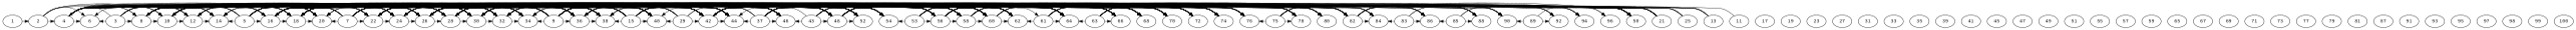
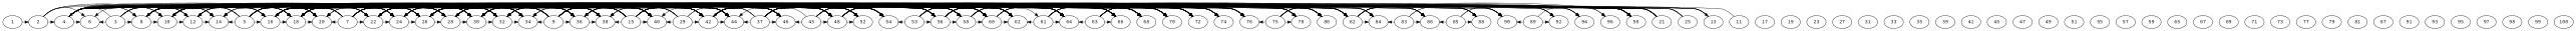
  digraph {
    fontname="Source Code Pro"
    node [fontname="Source Code Pro"]
    edge [constraint=false fontname="Source Code Pro"]
    n1 [label=1]
    n2 [label=2]
    n3 [label=4]
    n4 [label=6]
    n5 [label=8]
    n6 [label=10]
    n7 [label=12]
    n8 [label=14]
    n9 [label=16]
    n10 [label=18]
    n11 [label=20]
    n12 [label=22]
    n13 [label=24]
    n14 [label=26]
    n15 [label=28]
    n16 [label=30]
    n17 [label=32]
    n18 [label=34]
    n19 [label=36]
    n20 [label=38]
    n21 [label=40]
    n22 [label=42]
    n23 [label=44]
    n24 [label=46]
    n25 [label=48]
    n26 [label=52]
    n27 [label=54]
    n28 [label=56]
    n29 [label=58]
    n30 [label=60]
    n31 [label=62]
    n32 [label=64]
    n33 [label=66]
    n34 [label=68]
    n35 [label=70]
    n36 [label=72]
    n37 [label=74]
    n38 [label=50]
    n39 [label=3]
    n40 [label=76]
    n41 [label=78]
    n42 [label=80]
    n43 [label=82]
    n44 [label=84]
    n45 [label=86]
    n46 [label=88]
    n47 [label=90]
    n48 [label=92]
    n49 [label=94]
    n50 [label=61]
    n51 [label=96]
    n52 [label=5]
    n53 [label=7]
    n54 [label=9]
    n55 [label=11]
    n56 [label=13]
    n57 [label=15]
    n58 [label=17]
    n59 [label=19]
    n60 [label=21]
    n61 [label=23]
    n62 [label=25]
    n63 [label=27]
    n64 [label=29]
    n65 [label=31]
    n66 [label=33]
    n67 [label=35]
    n68 [label=37]
    n69 [label=39]
    n70 [label=41]
    n71 [label=43]
    n72 [label=45]
    n73 [label=47]
    n74 [label=49]
    n75 [label=51]
    n76 [label=53]
    n77 [label=55]
    n78 [label=57]
    n79 [label=59]
    n80 [label=63]
    n81 [label=65]
    n82 [label=67]
    n83 [label=69]
    n84 [label=71]
    n85 [label=73]
    n86 [label=75]
    n87 [label=77]
    n88 [label=79]
    n89 [label=81]
    n90 [label=83]
    n91 [label=85]
    n92 [label=87]
    n93 [label=89]
    n94 [label=91]
    n95 [label=93]
    n96 [label=95]
    n97 [label=97]
    n98 [label=98]
    n99 [label=99]
    n100 [label=100]
    n1 -> n2
    n2 -> n3
    n2 -> n4
    n2 -> n5
    n2 -> n6
    n2 -> n7
    n3 -> n4
    n3 -> n5
    n3 -> n6
    n3 -> n7
    n3 -> n8
    n3 -> n9
    n3 -> n10
    n3 -> n11
    n3 -> n12
    n3 -> n13
    n3 -> n14
    n3 -> n15
    n3 -> n16
    n3 -> n17
    n3 -> n18
    n3 -> n19
    n3 -> n20
    n3 -> n21
    n3 -> n22
    n3 -> n23
    n3 -> n24
    n3 -> n25
    n3 -> n26
    n3 -> n27
    n3 -> n28
    n3 -> n29
    n3 -> n30
    n3 -> n31
    n3 -> n32
    n3 -> n33
    n3 -> n34
    n3 -> n35
    n3 -> n36
    n3 -> n37
    n5 -> n6
    n5 -> n7
    n5 -> n8
    n5 -> n9
    n5 -> n10
    n5 -> n11
    n5 -> n12
    n5 -> n13
    n5 -> n14
    n5 -> n15
    n5 -> n16
    n5 -> n17
    n5 -> n18
    n5 -> n19
    n5 -> n20
    n5 -> n21
    n5 -> n22
    n5 -> n23
    n5 -> n24
    n5 -> n25
    n5 -> n26
    n5 -> n27
    n5 -> n28
    n5 -> n29
    n5 -> n30
    n5 -> n31
    n5 -> n32
    n5 -> n33
    n5 -> n34
    n5 -> n35
    n5 -> n36
    n5 -> n38
    n6 -> n7
    n6 -> n8
    n6 -> n9
    n6 -> n10
    n6 -> n11
    n6 -> n12
    n6 -> n13
    n6 -> n14
    n6 -> n15
    n6 -> n16
    n6 -> n17
    n6 -> n18
    n6 -> n19
    n6 -> n20
    n6 -> n21
    n6 -> n22
    n6 -> n23
    n6 -> n24
    n6 -> n25
    n6 -> n26
    n6 -> n27
    n6 -> n28
    n6 -> n29
    n6 -> n30
    n6 -> n31
    n6 -> n32
    n6 -> n33
    n6 -> n34
    n6 -> n38
    n7 -> n8
    n7 -> n9
    n7 -> n10
    n7 -> n11
    n9 -> n10
    n9 -> n11
    n9 -> n12
    n9 -> n13
    n9 -> n14
    n9 -> n15
    n9 -> n16
    n9 -> n17
    n9 -> n18
    n9 -> n19
    n9 -> n20
    n9 -> n21
    n9 -> n22
    n9 -> n23
    n9 -> n24
    n9 -> n25
    n9 -> n26
    n9 -> n27
    n9 -> n28
    n9 -> n29
    n9 -> n30
    n9 -> n31
    n9 -> n32
    n9 -> n33
    n9 -> n34
    n9 -> n35
    n9 -> n36
    n9 -> n37
    n9 -> n38
    n9 -> n40
    n9 -> n41
    n9 -> n42
    n9 -> n43
    n9 -> n44
    n9 -> n45
    n9 -> n46
    n9 -> n47
    n9 -> n48
    n9 -> n49
    n10 -> n11
    n10 -> n12
    n10 -> n13
    n10 -> n14
    n10 -> n15
    n10 -> n16
    n10 -> n17
    n10 -> n18
    n10 -> n19
    n10 -> n20
    n10 -> n21
    n10 -> n22
    n10 -> n23
    n10 -> n24
    n10 -> n25
    n10 -> n26
    n10 -> n27
    n10 -> n28
    n10 -> n29
    n10 -> n30
    n10 -> n31
    n10 -> n32
    n10 -> n33
    n10 -> n35
    n10 -> n36
    n10 -> n37
    n10 -> n38
    n10 -> n40
    n10 -> n41
    n10 -> n50
    n12 -> n13
    n12 -> n14
    n12 -> n15
    n12 -> n16
    n12 -> n17
    n12 -> n18
    n12 -> n19
    n12 -> n20
    n12 -> n21
    n12 -> n22
    n12 -> n23
    n12 -> n24
    n12 -> n25
    n12 -> n26
    n12 -> n27
    n12 -> n28
    n12 -> n29
    n12 -> n30
    n12 -> n31
    n12 -> n32
    n12 -> n33
    n12 -> n34
    n12 -> n38
    n13 -> n14
    n13 -> n15
    n13 -> n16
    n13 -> n17
    n13 -> n18
    n13 -> n19
    n13 -> n20
    n14 -> n15
    n14 -> n16
    n14 -> n17
    n14 -> n18
    n14 -> n19
    n14 -> n20
    n14 -> n21
    n14 -> n22
    n14 -> n23
    n14 -> n24
    n14 -> n25
    n14 -> n26
    n14 -> n27
    n14 -> n29
    n14 -> n30
    n14 -> n31
    n14 -> n32
    n14 -> n33
    n14 -> n34
    n14 -> n35
    n14 -> n36
    n14 -> n37
    n14 -> n38
    n14 -> n40
    n14 -> n41
    n14 -> n42
    n14 -> n43
    n14 -> n44
    n14 -> n45
    n14 -> n46
    n14 -> n47
    n14 -> n48
    n14 -> n49
    n14 -> n51
    n15 -> n16
    n15 -> n17
    n15 -> n18
    n15 -> n19
    n15 -> n20
    n15 -> n21
    n15 -> n22
    n15 -> n23
    n15 -> n24
    n15 -> n25
    n15 -> n26
    n15 -> n27
    n15 -> n28
    n15 -> n29
    n15 -> n30
    n15 -> n31
    n15 -> n32
    n15 -> n33
    n15 -> n34
    n15 -> n38
    n16 -> n17
    n16 -> n18
    n16 -> n19
    n16 -> n20
    n16 -> n21
    n16 -> n22
    n16 -> n23
    n16 -> n24
    n16 -> n25
    n16 -> n26
    n16 -> n27
    n16 -> n28
    n16 -> n38
    n17 -> n18
    n17 -> n19
    n17 -> n20
    n17 -> n21
    n17 -> n22
    n19 -> n20
    n19 -> n21
    n19 -> n22
    n19 -> n23
    n19 -> n24
    n19 -> n25
    n19 -> n38
    n22 -> n23
    n22 -> n24
    n22 -> n25
    n22 -> n26
    n22 -> n27
    n22 -> n28
    n22 -> n29
    n22 -> n30
    n22 -> n31
    n22 -> n32
    n22 -> n33
    n22 -> n34
    n22 -> n35
    n22 -> n36
    n22 -> n37
    n22 -> n38
    n22 -> n40
    n22 -> n41
    n22 -> n42
    n22 -> n43
    n22 -> n44
    n22 -> n45
    n22 -> n46
    n25 -> n26
    n25 -> n27
    n25 -> n28
    n25 -> n29
    n25 -> n30
    n25 -> n31
    n25 -> n32
    n25 -> n33
    n25 -> n34
    n25 -> n35
    n25 -> n36
    n25 -> n37
    n25 -> n38
    n25 -> n40
    n25 -> n41
    n25 -> n42
    n25 -> n43
    n28 -> n29
    n28 -> n30
    n28 -> n31
    n28 -> n32
    n28 -> n33
    n28 -> n34
    n28 -> n35
    n28 -> n36
    n28 -> n37
    n28 -> n40
    n28 -> n41
    n28 -> n42
    n28 -> n43
    n28 -> n44
    n28 -> n45
    n28 -> n46
    n29 -> n30
    n29 -> n31
    n29 -> n32
    n29 -> n33
    n29 -> n34
    n29 -> n35
    n29 -> n36
    n29 -> n37
    n30 -> n31
    n30 -> n32
    n30 -> n33
    n30 -> n34
    n30 -> n35
    n30 -> n36
    n39 -> n3
    n39 -> n4
    n39 -> n5
    n39 -> n6
    n39 -> n7
    n39 -> n8
    n39 -> n9
    n39 -> n10
    n39 -> n11
    n43 -> n44
    n43 -> n45
    n43 -> n46
    n43 -> n47
    n43 -> n48
    n43 -> n49
    n43 -> n51
    n50 -> n31
    n50 -> n32
    n50 -> n33
    n50 -> n34
    n50 -> n35
    n50 -> n36
    n50 -> n37
    n50 -> n40
    n50 -> n41
    n52 -> n4
    n52 -> n5
    n52 -> n6
    n52 -> n7
    n52 -> n8
    n52 -> n9
    n52 -> n10
    n52 -> n11
    n52 -> n12
    n52 -> n13
    n52 -> n14
    n52 -> n15
    n52 -> n16
    n52 -> n17
    n52 -> n18
    n52 -> n19
    n52 -> n20
    n52 -> n21
    n53 -> n5
    n53 -> n6
    n53 -> n7
    n53 -> n8
    n53 -> n9
    n53 -> n10
    n53 -> n11
    n53 -> n12
    n53 -> n13
    n53 -> n14
    n53 -> n15
    n53 -> n16
    n53 -> n17
    n53 -> n18
    n53 -> n19
    n53 -> n20
    n53 -> n21
    n53 -> n22
    n53 -> n23
    n53 -> n24
    n53 -> n25
    n53 -> n26
    n53 -> n27
    n53 -> n28
    n53 -> n38
    n54 -> n6
    n54 -> n7
    n54 -> n8
    n54 -> n9
    n54 -> n10
    n54 -> n11
    n54 -> n12
    n54 -> n13
    n54 -> n14
    n54 -> n15
    n54 -> n16
    n54 -> n17
    n54 -> n18
    n54 -> n19
    n54 -> n20
    n54 -> n21
    n54 -> n22
    n54 -> n23
    n54 -> n24
    n54 -> n25
    n54 -> n26
    n54 -> n27
    n54 -> n28
    n54 -> n29
    n54 -> n30
    n54 -> n31
    n54 -> n32
    n54 -> n33
    n54 -> n34
    n54 -> n35
    n54 -> n36
    n54 -> n37
    n54 -> n38
    n54 -> n40
    n54 -> n41
    n54 -> n42
    n54 -> n43
    n55 -> n6
    n56 -> n8
-   n56 -> n9
+   n9 -> n56
    n56 -> n10
    n56 -> n11
    n57 -> n9
    n57 -> n10
    n57 -> n11
    n57 -> n12
    n57 -> n13
    n57 -> n14
    n57 -> n15
    n57 -> n16
    n57 -> n17
    n57 -> n18
    n57 -> n19
    n57 -> n20
    n57 -> n21
    n57 -> n22
    n57 -> n23
    n57 -> n24
    n57 -> n25
    n57 -> n26
    n57 -> n27
    n57 -> n28
    n57 -> n29
    n57 -> n30
    n57 -> n31
    n57 -> n32
    n57 -> n38
    n60 -> n12
    n60 -> n13
    n60 -> n14
    n60 -> n15
    n60 -> n16
    n60 -> n17
    n60 -> n18
    n60 -> n19
    n60 -> n20
    n62 -> n14
    n62 -> n15
    n62 -> n16
    n62 -> n17
    n64 -> n16
    n64 -> n17
    n64 -> n18
    n64 -> n19
    n64 -> n20
    n64 -> n21
    n64 -> n22
    n64 -> n23
    n64 -> n24
    n68 -> n20
    n68 -> n21
    n68 -> n22
    n68 -> n23
    n68 -> n24
    n68 -> n25
    n68 -> n26
    n68 -> n27
    n68 -> n28
    n68 -> n29
    n68 -> n30
    n68 -> n31
    n68 -> n32
    n68 -> n33
    n68 -> n34
    n68 -> n35
    n68 -> n36
    n68 -> n37
    n68 -> n38
    n68 -> n40
    n68 -> n41
    n68 -> n42
    n68 -> n43
    n71 -> n23
    n71 -> n24
    n71 -> n25
    n71 -> n26
    n71 -> n27
    n71 -> n28
    n71 -> n29
    n71 -> n30
    n71 -> n31
    n71 -> n38
    n76 -> n27
    n76 -> n28
    n76 -> n29
    n76 -> n30
    n76 -> n31
    n76 -> n32
    n76 -> n33
    n76 -> n34
    n76 -> n35
    n76 -> n36
    n80 -> n32
    n80 -> n33
    n80 -> n34
    n80 -> n35
    n80 -> n36
    n80 -> n37
    n80 -> n40
    n80 -> n41
    n80 -> n42
    n80 -> n43
    n86 -> n40
    n86 -> n41
    n86 -> n42
    n86 -> n43
    n86 -> n44
    n86 -> n45
    n86 -> n46
    n86 -> n47
    n90 -> n44
    n90 -> n45
    n90 -> n46
    n90 -> n47
    n91 -> n45
    n91 -> n46
    n91 -> n47
    n91 -> n48
    n93 -> n47
    n93 -> n48
    n93 -> n49
  }
